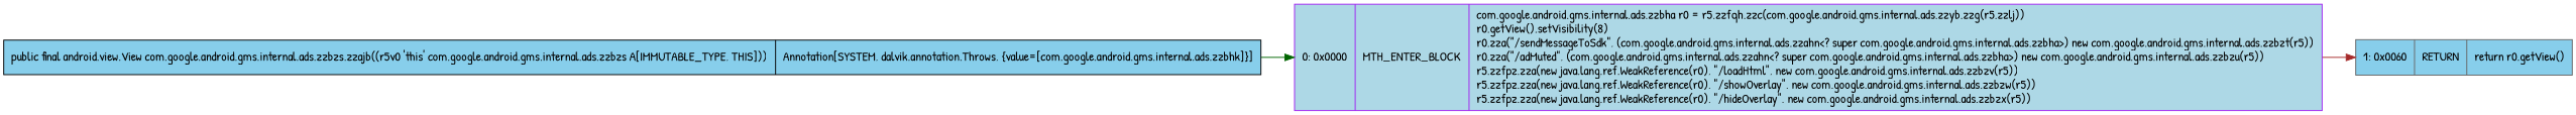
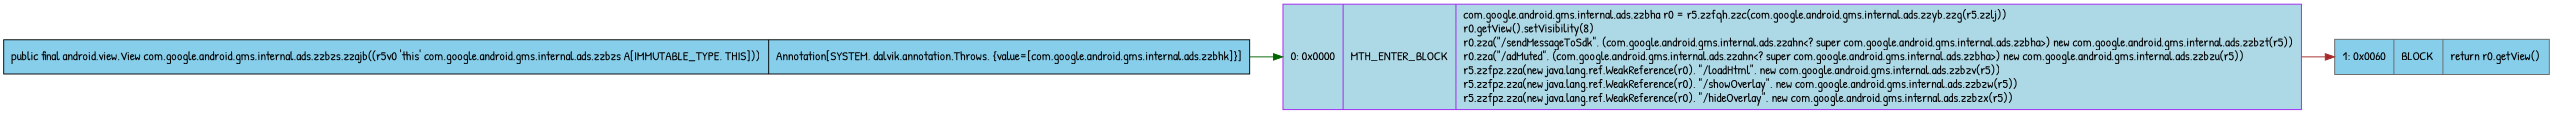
  digraph {
    rankdir=LR
    fontname="Patrick Hand"
    node [shape=record style=filled fillcolor=skyblue fontname="Patrick Hand"]
    edge [fontname="Patrick Hand"]
    n1 [label="{0\:\ 0x0000|MTH_ENTER_BLOCK\l|com.google.android.gms.internal.ads.zzbha r0 = r5.zzfqh.zzc(com.google.android.gms.internal.ads.zzyb.zzg(r5.zzlj))\lr0.getView().setVisibility(8)\lr0.zza(\"\/sendMessageToSdk\", (com.google.android.gms.internal.ads.zzahn\<? super com.google.android.gms.internal.ads.zzbha\>) new com.google.android.gms.internal.ads.zzbzt(r5))\lr0.zza(\"\/adMuted\", (com.google.android.gms.internal.ads.zzahn\<? super com.google.android.gms.internal.ads.zzbha\>) new com.google.android.gms.internal.ads.zzbzu(r5))\lr5.zzfpz.zza(new java.lang.ref.WeakReference(r0), \"\/loadHtml\", new com.google.android.gms.internal.ads.zzbzv(r5))\lr5.zzfpz.zza(new java.lang.ref.WeakReference(r0), \"\/showOverlay\", new com.google.android.gms.internal.ads.zzbzw(r5))\lr5.zzfpz.zza(new java.lang.ref.WeakReference(r0), \"\/hideOverlay\", new com.google.android.gms.internal.ads.zzbzx(r5))\l}" fillcolor=lightblue color=purple]
-   n2 [label="{1\:\ 0x0060|RETURN\l|return r0.getView()\l}" color=gray40]
+   n2 [label="{1\:\ 0x0060|BLOCK\l|return r0.getView()\l}" color=gray40]
    n3 [label="{public final android.view.View com.google.android.gms.internal.ads.zzbzs.zzajb((r5v0 'this' com.google.android.gms.internal.ads.zzbzs A[IMMUTABLE_TYPE, THIS]))  | Annotation[SYSTEM, dalvik.annotation.Throws, \{value=[com.google.android.gms.internal.ads.zzbhk]\}]\l}" color=black]
    n1 -> n2 [color=brown]
    n3 -> n1 [color=darkgreen]
  }
